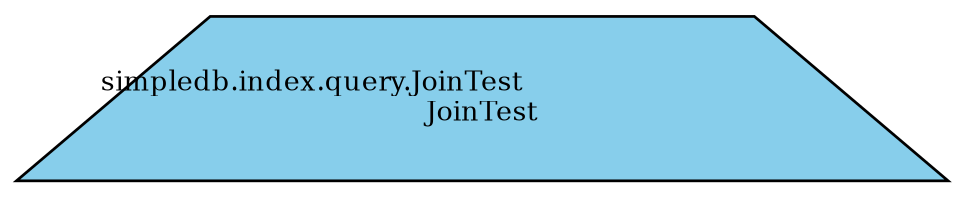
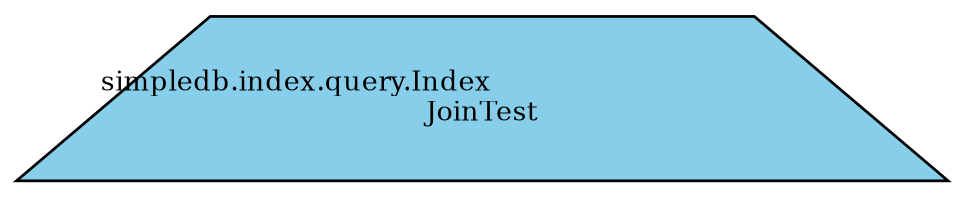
  digraph {
    rankdir=LR
    fontname="DejaVu Serif"
-   n1 [color=black fillcolor=skyblue fontname="DejaVu Serif" fontsize=10 height=0.2 label="simpledb.index.query.JoinTest\lJoinTest" shape=trapezium style=filled width=0.4]
+   n1 [color=black fillcolor=skyblue fontname="DejaVu Serif" fontsize=10 height=0.2 label="simpledb.index.query.Index\lJoinTest" shape=trapezium style=filled width=0.4]
  }
